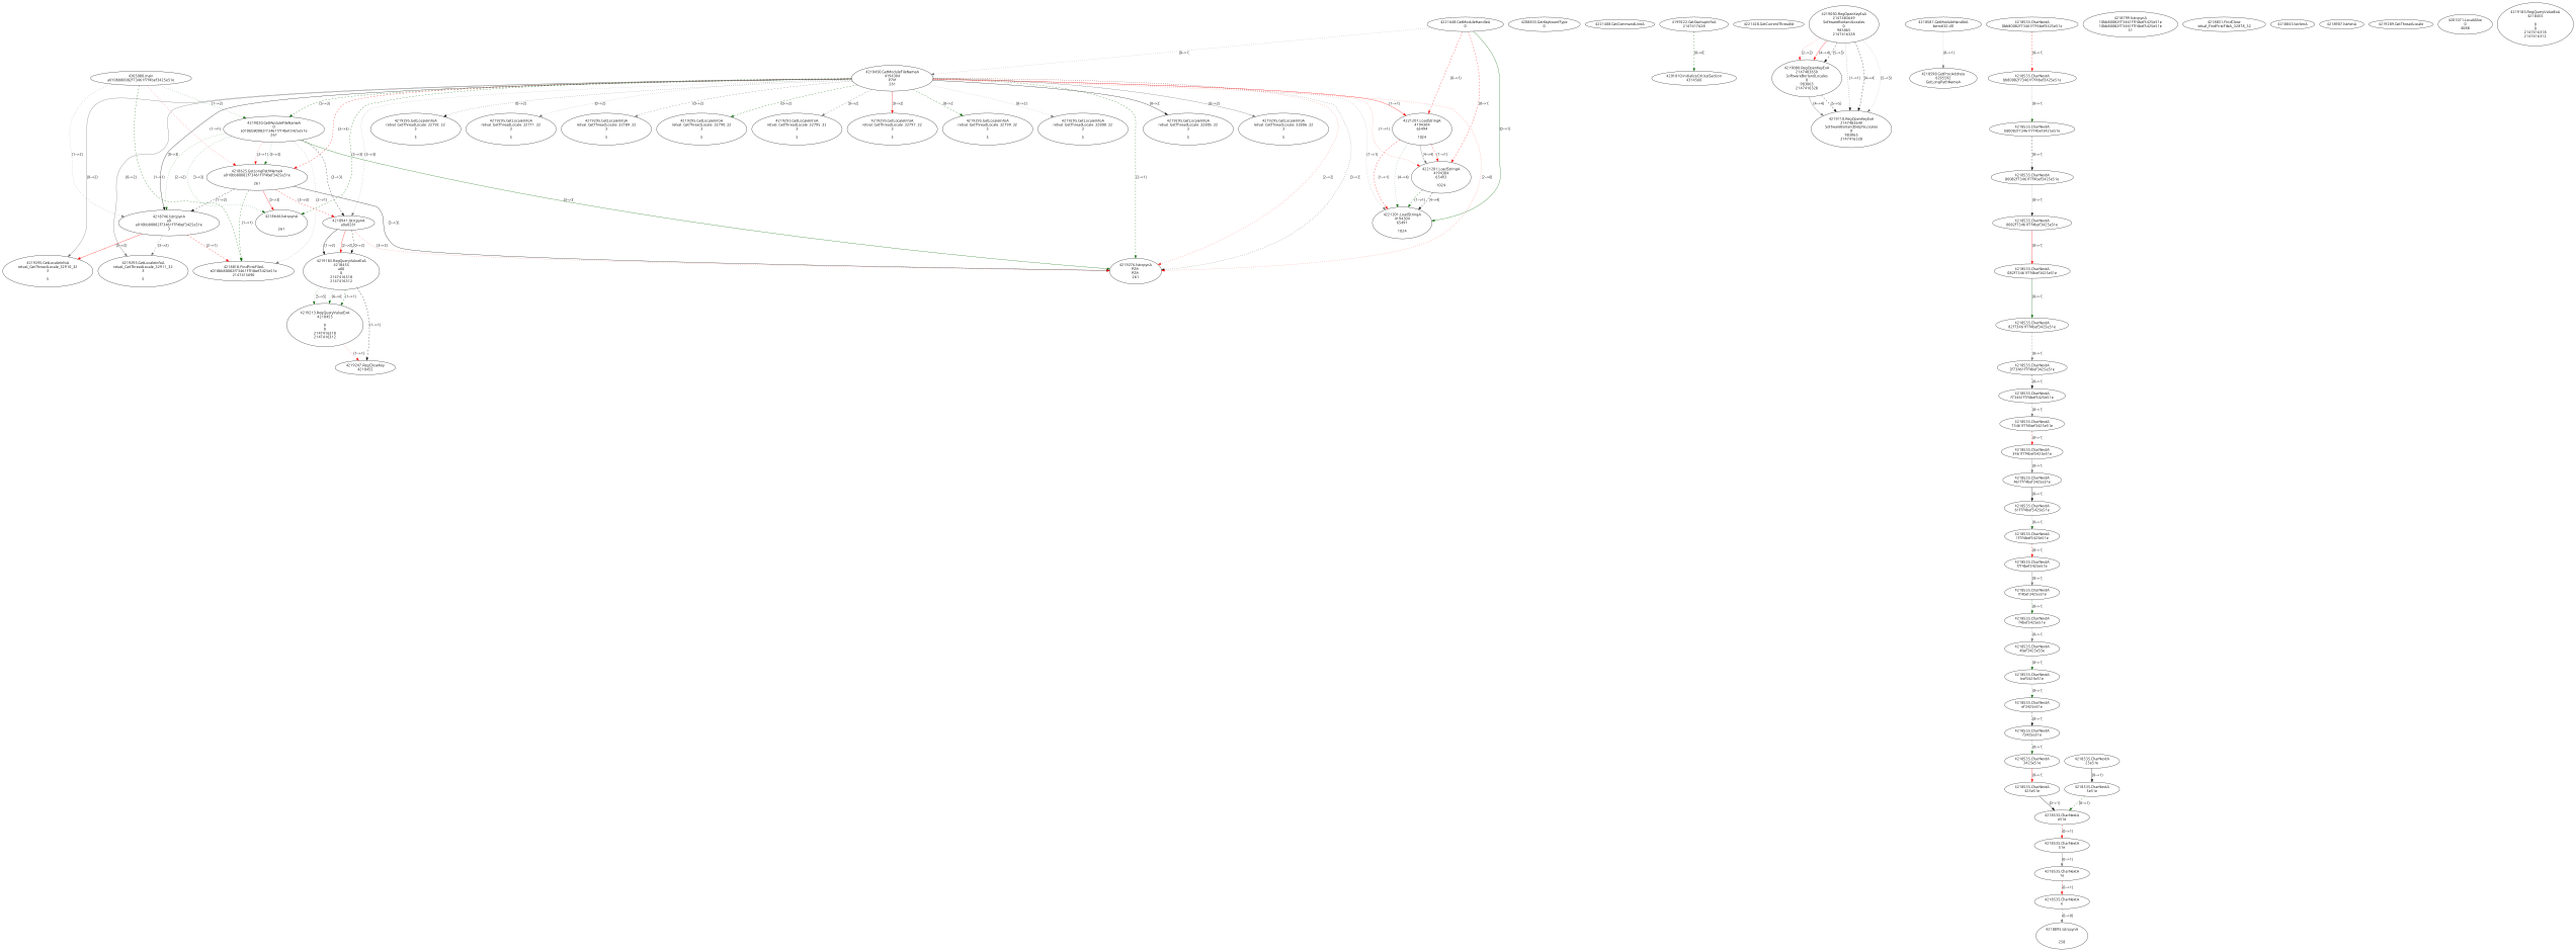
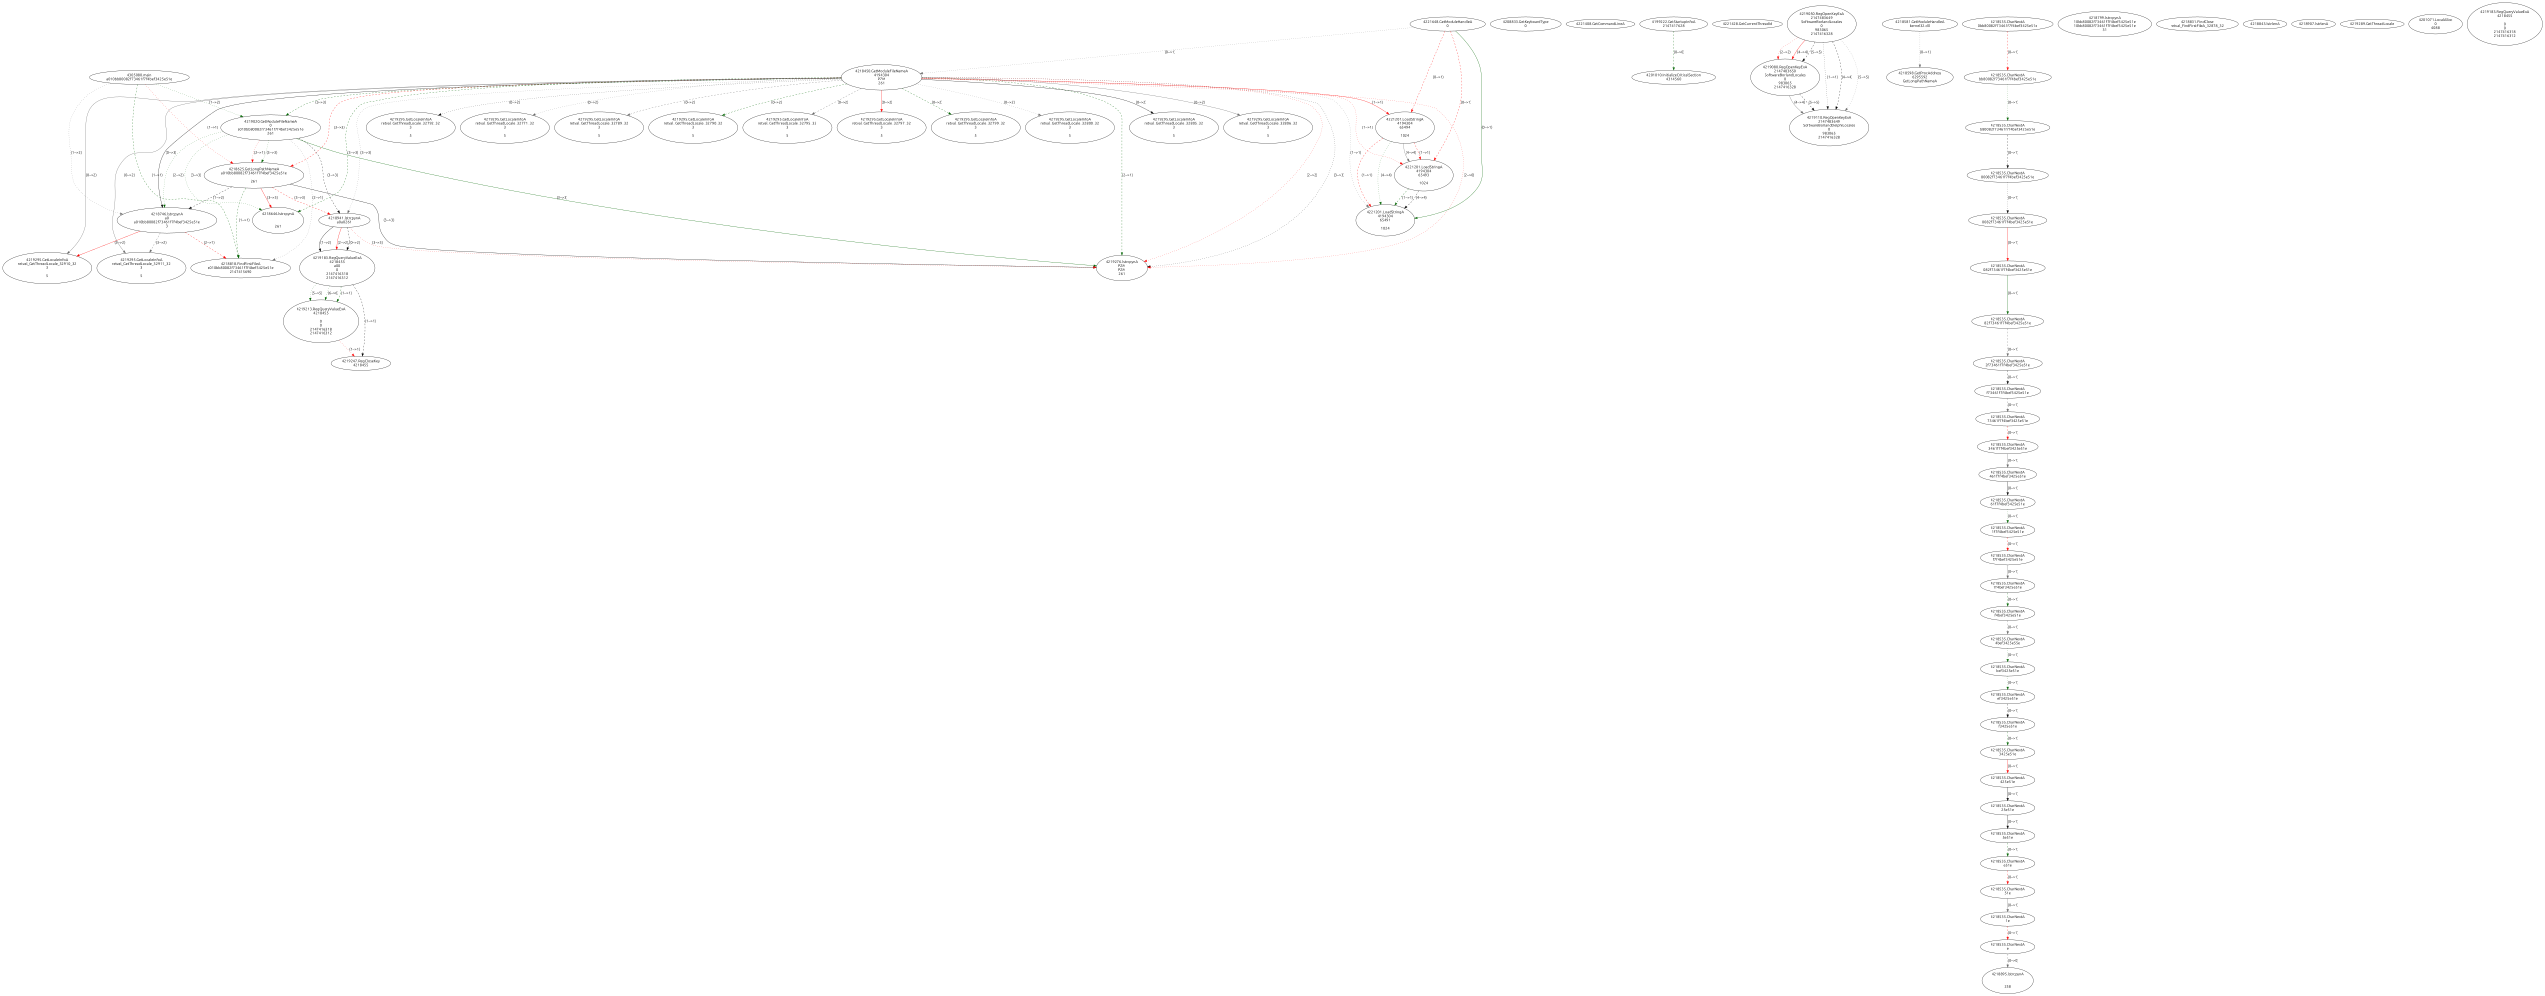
  digraph {
    fontname=Ubuntu
    node [fontname=Ubuntu]
    edge [color=red fontname=Ubuntu style=dashed]
    n1 [label="4305080.main\na010bb80082f73461f7f4bef3425e51e"]
    n2 [label="4219020.GetModuleFileNameA\n0\na010bb80082f73461f7f4bef3425e51e\n261"]
    n3 [label="4218625.GetLongPathNameA\na010bb80082f73461f7f4bef3425e51e\n\n261"]
    n4 [label="4218746.lstrcpynA\na0\na010bb80082f73461f7f4bef3425e51e\n3"]
    n5 [label="4218818.FindFirstFileA\na010bb80082f73461f7f4bef3425e51e\n2147415690"]
    n6 [label="4218941.lstrcpynA\na0a0261"]
    n7 [label="4219276.lstrcpynA\nPZM\nPZM\n261"]
    n8 [label="4218646.lstrcpynA\n\n\n261"]
    n9 [label="4219295.GetLocaleInfoA\nretval_GetThreadLocale_32910_32\n3\n\n5"]
    n10 [label="4219295.GetLocaleInfoA\nretval_GetThreadLocale_32911_32\n3\n\n5"]
    n11 [label="4221648.GetModuleHandleA\n0"]
    n12 [label="4218450.GetModuleFileNameA\n4194304\nPZM\n261"]
    n13 [label="4221201.LoadStringA\n4194304\n65494\n\n1024"]
    n14 [label="4221201.LoadStringA\n4194304\n65493\n\n1024"]
    n15 [label="4221201.LoadStringA\n4194304\n65491\n\n1024"]
    n16 [label="4219295.GetLocaleInfoA\nretval_GetThreadLocale_32792_32\n3\n\n5"]
    n17 [label="4219295.GetLocaleInfoA\nretval_GetThreadLocale_32771_32\n3\n\n5"]
    n18 [label="4219295.GetLocaleInfoA\nretval_GetThreadLocale_32789_32\n3\n\n5"]
    n19 [label="4219295.GetLocaleInfoA\nretval_GetThreadLocale_32790_32\n3\n\n5"]
    n20 [label="4219295.GetLocaleInfoA\nretval_GetThreadLocale_32795_32\n3\n\n5"]
    n21 [label="4219295.GetLocaleInfoA\nretval_GetThreadLocale_32797_32\n3\n\n5"]
    n22 [label="4219295.GetLocaleInfoA\nretval_GetThreadLocale_32799_32\n3\n\n5"]
    n23 [label="4219295.GetLocaleInfoA\nretval_GetThreadLocale_32800_32\n3\n\n5"]
    n24 [label="4219295.GetLocaleInfoA\nretval_GetThreadLocale_32805_32\n3\n\n5"]
    n25 [label="4219295.GetLocaleInfoA\nretval_GetThreadLocale_32806_32\n3\n\n5"]
    n26 [label="4208833.GetKeyboardType\n0"]
    n27 [label="4221408.GetCommandLineA\n"]
    n28 [label="4199222.GetStartupInfoA\n2147417628"]
    n29 [label="4201010.InitializeCriticalSection\n4314560"]
    n30 [label="4221428.GetCurrentThreadId\n"]
    n31 [label="4219183.RegQueryValueExA\n4218455\na00\n0\n2147416318\n2147416312"]
    n32 [label="4219050.RegOpenKeyExA\n2147483649\nSoftware\Borland\Locales\n0\n983065\n2147416328"]
    n33 [label="4219080.RegOpenKeyExA\n2147483650\nSoftware\Borland\Locales\n0\n983065\n2147416328"]
    n34 [label="4219110.RegOpenKeyExA\n2147483649\nSoftware\Borland\Delphi\Locales\n0\n983065\n2147416328"]
    n35 [label="4218581.GetModuleHandleA\nkernel32.dll"]
    n36 [label="4218598.GetProcAddress\n6295592\nGetLongPathNameA"]
    n37 [label="4218535.CharNextA\n0bb80082f73461f7f4bef3425e51e"]
    n38 [label="4218535.CharNextA\nbb80082f73461f7f4bef3425e51e"]
    n39 [label="4218535.CharNextA\nb80082f73461f7f4bef3425e51e"]
    n40 [label="4218535.CharNextA\n80082f73461f7f4bef3425e51e"]
    n41 [label="4218535.CharNextA\n0082f73461f7f4bef3425e51e"]
    n42 [label="4218535.CharNextA\n082f73461f7f4bef3425e51e"]
    n43 [label="4218535.CharNextA\n82f73461f7f4bef3425e51e"]
    n44 [label="4218535.CharNextA\n2f73461f7f4bef3425e51e"]
    n45 [label="4218535.CharNextA\nf73461f7f4bef3425e51e"]
    n46 [label="4218535.CharNextA\n73461f7f4bef3425e51e"]
    n47 [label="4218535.CharNextA\n3461f7f4bef3425e51e"]
    n48 [label="4218535.CharNextA\n461f7f4bef3425e51e"]
    n49 [label="4218535.CharNextA\n61f7f4bef3425e51e"]
    n50 [label="4218535.CharNextA\n1f7f4bef3425e51e"]
    n51 [label="4218535.CharNextA\nf7f4bef3425e51e"]
    n52 [label="4218535.CharNextA\n7f4bef3425e51e"]
    n53 [label="4218535.CharNextA\nf4bef3425e51e"]
    n54 [label="4218535.CharNextA\n4bef3425e55e"]
    n55 [label="4218535.CharNextA\nbef3425e51e"]
    n56 [label="4218535.CharNextA\nef3425e51e"]
    n57 [label="4218535.CharNextA\nf3425e51e"]
    n58 [label="4218535.CharNextA\n3425e51e"]
    n59 [label="4218535.CharNextA\n425e51e"]
    n60 [label="4218535.CharNextA\n25e51e"]
    n61 [label="4218535.CharNextA\n5e51e"]
    n62 [label="4218535.CharNextA\ne51e"]
    n63 [label="4218535.CharNextA\n51e"]
    n64 [label="4218535.CharNextA\n1e"]
    n65 [label="4218535.CharNextA\ne"]
    n66 [label="4218895.lstrcpynA\n\n\n258"]
    n67 [label="4218799.lstrcpynA\n10bb80082f73461f7f4bef3425e51e\n10bb80082f73461f7f4bef3425e51e\n31"]
    n68 [label="4218831.FindClose\nretval_FindFirstFileA_32878_32"]
    n69 [label="4218843.lstrlenA\n"]
    n70 [label="4218907.lstrlenA\n"]
    n71 [label="4219213.RegQueryValueExA\n4218455\n\n0\n0\n2147416318\n2147416312"]
    n72 [label="4219247.RegCloseKey\n4218455"]
    n73 [label="4219289.GetThreadLocale\n"]
    n74 [label="4201071.LocalAlloc\n0\n4088"]
    n75 [label="4219183.RegQueryValueExA\n4218455\n\n0\n0\n2147416318\n2147416312"]
    n1 -> n2 [color=darkgreen label="(1-->2)" style=dotted]
    n1 -> n3 [label="(1-->1)" style=dotted]
    n1 -> n4 [color=gray40 label="(1-->2)" style=dotted]
    n1 -> n5 [color=darkgreen label="(1-->1)"]
    n2 -> n3 [label="(2-->1)" style=dotted]
    n2 -> n3 [color=darkgreen label="(3-->3)" style=dotted]
    n2 -> n4 [color=darkgreen label="(2-->2)" style=dotted]
    n2 -> n5 [color=gray40 label="(2-->1)" style=dotted]
    n2 -> n6 [color=black label="(3-->3)"]
    n2 -> n7 [color=darkgreen label="(3-->3)" style=solid]
    n2 -> n8 [color=darkgreen label="(3-->3)" style=dotted]
    n3 -> n4 [color=black label="(1-->2)"]
    n3 -> n5 [color=darkgreen label="(1-->1)"]
    n3 -> n6 [label="(3-->3)"]
    n3 -> n7 [color=black label="(3-->3)" style=solid]
    n3 -> n8 [label="(3-->3)" style=solid]
    n4 -> n5 [label="(2-->1)"]
    n4 -> n9 [label="(3-->2)" style=solid]
    n4 -> n10 [color=gray40 label="(3-->2)"]
    n6 -> n7 [label="(3-->3)" style=dotted]
    n6 -> n31 [color=black label="(1-->2)" style=solid]
    n6 -> n31 [label="(2-->2)" style=solid]
    n6 -> n31 [color=black label="(0-->2)"]
    n11 -> n12 [color=gray40 label="(0-->1)" style=dotted]
    n11 -> n13 [label="(0-->1)"]
    n11 -> n14 [label="(0-->1)"]
    n11 -> n15 [color=darkgreen label="(0-->1)" style=solid]
    n12 -> n2 [color=darkgreen label="(3-->3)"]
    n12 -> n3 [label="(3-->3)"]
    n12 -> n4 [color=black label="(0-->3)" style=solid]
    n12 -> n6 [color=gray40 label="(3-->3)" style=dotted]
    n12 -> n7 [color=darkgreen label="(2-->1)"]
    n12 -> n7 [label="(2-->2)" style=dotted]
    n12 -> n7 [color=black label="(3-->3)" style=dotted]
    n12 -> n7 [label="(2-->0)" style=dotted]
    n12 -> n8 [color=darkgreen label="(3-->3)"]
    n12 -> n9 [color=gray40 label="(0-->2)" style=solid]
    n12 -> n10 [color=gray40 label="(0-->2)" style=solid]
    n12 -> n13 [label="(1-->1)" style=solid]
    n12 -> n14 [label="(1-->1)" style=dotted]
    n12 -> n15 [color=gray40 label="(1-->1)" style=dotted]
    n12 -> n16 [color=black label="(0-->2)" style=dotted]
    n12 -> n17 [color=gray40 label="(0-->2)" style=dotted]
    n12 -> n18 [color=gray40 label="(0-->2)"]
    n12 -> n19 [color=darkgreen label="(0-->2)"]
    n12 -> n20 [color=gray40 label="(0-->2)"]
    n12 -> n21 [label="(0-->2)" style=solid]
    n12 -> n22 [color=darkgreen label="(0-->2)"]
    n12 -> n23 [color=gray40 label="(0-->2)" style=dotted]
    n12 -> n24 [color=black label="(0-->2)" style=solid]
    n12 -> n25 [color=gray40 label="(0-->2)" style=solid]
    n13 -> n14 [label="(1-->1)"]
    n13 -> n14 [color=gray40 label="(4-->4)" style=solid]
    n13 -> n15 [label="(1-->1)"]
    n13 -> n15 [color=darkgreen label="(4-->4)" style=dotted]
    n14 -> n15 [color=darkgreen label="(1-->1)"]
    n14 -> n15 [color=black label="(4-->4)"]
    n28 -> n29 [color=darkgreen label="(0-->0)"]
    n31 -> n71 [color=darkgreen label="(1-->1)"]
    n31 -> n71 [color=darkgreen label="(5-->5)" style=dotted]
    n31 -> n71 [color=darkgreen label="(6-->6)" style=dotted]
    n31 -> n72 [color=black label="(1-->1)"]
    n32 -> n33 [label="(2-->2)" style=dotted]
    n32 -> n33 [label="(4-->4)" style=solid]
    n32 -> n33 [color=black label="(5-->5)"]
    n32 -> n34 [color=black label="(1-->1)" style=dotted]
    n32 -> n34 [color=black label="(4-->4)"]
    n32 -> n34 [color=gray40 label="(5-->5)" style=dotted]
    n33 -> n34 [color=gray40 label="(4-->4)" style=solid]
    n33 -> n34 [color=black label="(5-->5)"]
    n35 -> n36 [color=gray40 label="(0-->1)" style=dotted]
    n37 -> n38 [label="(0-->1)"]
    n38 -> n39 [color=darkgreen label="(0-->1)" style=dotted]
    n39 -> n40 [color=black label="(0-->1)"]
    n40 -> n41 [color=black label="(0-->1)" style=dotted]
    n41 -> n42 [label="(0-->1)" style=solid]
    n42 -> n43 [color=darkgreen label="(0-->1)" style=solid]
    n43 -> n44 [color=gray40 label="(0-->1)"]
    n44 -> n45 [color=black label="(0-->1)"]
    n45 -> n46 [color=gray40 label="(0-->1)"]
    n46 -> n47 [label="(0-->1)"]
    n47 -> n48 [color=gray40 label="(0-->1)" style=solid]
    n48 -> n49 [color=black label="(0-->1)" style=solid]
    n49 -> n50 [color=darkgreen label="(0-->1)" style=dotted]
    n50 -> n51 [label="(0-->1)"]
    n51 -> n52 [color=gray40 label="(0-->1)" style=solid]
    n52 -> n53 [color=darkgreen label="(0-->1)"]
    n53 -> n54 [color=gray40 label="(0-->1)"]
    n54 -> n55 [color=darkgreen label="(0-->1)" style=dotted]
    n55 -> n56 [color=darkgreen label="(0-->1)" style=dotted]
    n56 -> n57 [color=black label="(0-->1)"]
    n57 -> n58 [color=darkgreen label="(0-->1)"]
    n58 -> n59 [label="(0-->1)" style=solid]
-   n59 -> n62 [color=black label="(0-->1)" style=solid]
+   n59 -> n60 [color=black label="(0-->1)" style=solid]
    n60 -> n61 [color=black label="(0-->1)" style=solid]
    n61 -> n62 [color=darkgreen label="(0-->1)"]
    n62 -> n63 [label="(0-->1)"]
    n63 -> n64 [color=gray40 label="(0-->1)" style=solid]
    n64 -> n65 [label="(0-->1)"]
    n65 -> n66 [color=gray40 label="(0-->0)"]
    n71 -> n72 [label="(1-->1)" style=dotted]
  }
